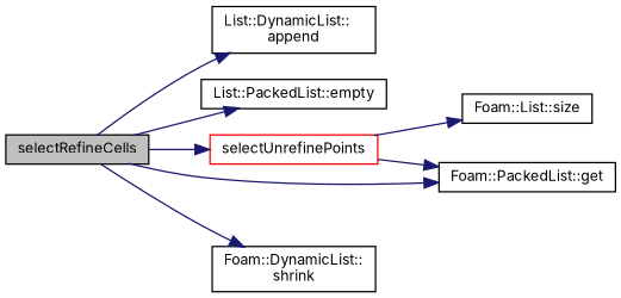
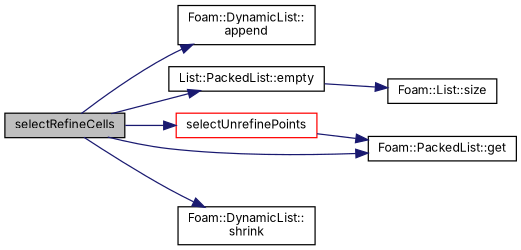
  digraph {
    fontname=Inter
    rankdir=LR
    node [color=black fontname=Inter fontsize=10 shape=record]
    edge [color=midnightblue fontname=Inter fontsize=10 labelfontname=Helvetica labelfontsize=10 style=solid]
    n1 [fillcolor=grey75 fontcolor=black height=0.2 label=selectRefineCells style=filled width=0.4]
-   n2 [height=0.2 label="List::DynamicList::\lappend" width=0.4]
+   n2 [height=0.2 label="Foam::DynamicList::\lappend" width=0.4]
    n3 [height=0.2 label="List::PackedList::empty" width=0.4]
    n4 [height=0.2 label="Foam::PackedList::get" width=0.4]
    n5 [color=red height=0.2 label=selectUnrefinePoints width=0.4]
    n6 [height=0.2 label="Foam::DynamicList::\lshrink" width=0.4]
    n7 [height=0.2 label="Foam::List::size" width=0.4]
    n1 -> n2
    n1 -> n3
    n1 -> n4
    n1 -> n5
    n1 -> n6
    n5 -> n4
-   n5 -> n7
+   n3 -> n7
  }
